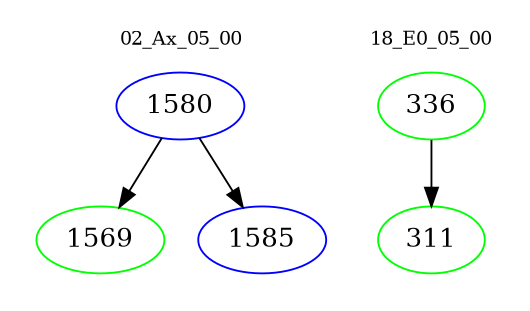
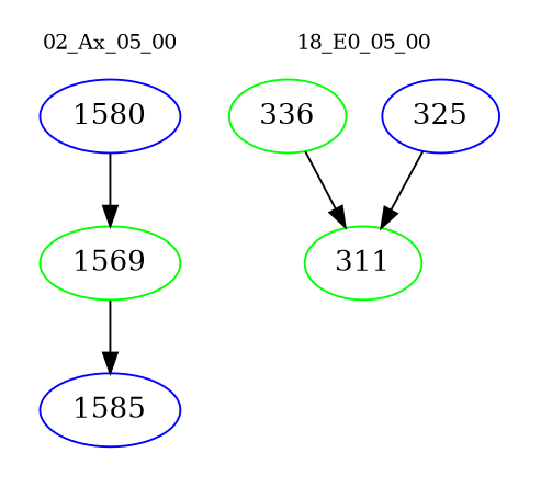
  digraph {
    node [color=blue]
    edge [color=black]
    n1 [label=1580]
    n2 [color=green label=1569]
    n3 [label=1585]
+   n4 [label=325]
    n5 [color=green label=311]
    n6 [color=green label=336]
    subgraph cluster_1 {
      color=white
      fontsize=10
      label="02_Ax_05_00"
      n1
      n2
      n3
    }
    subgraph cluster_2 {
      color=white
      fontsize=10
      label="18_E0_05_00"
+     n4
      n5
      n6
    }
    n1 -> n2
-   n1 -> n3
+   n2 -> n3
+   n4 -> n5
    n6 -> n5
  }
